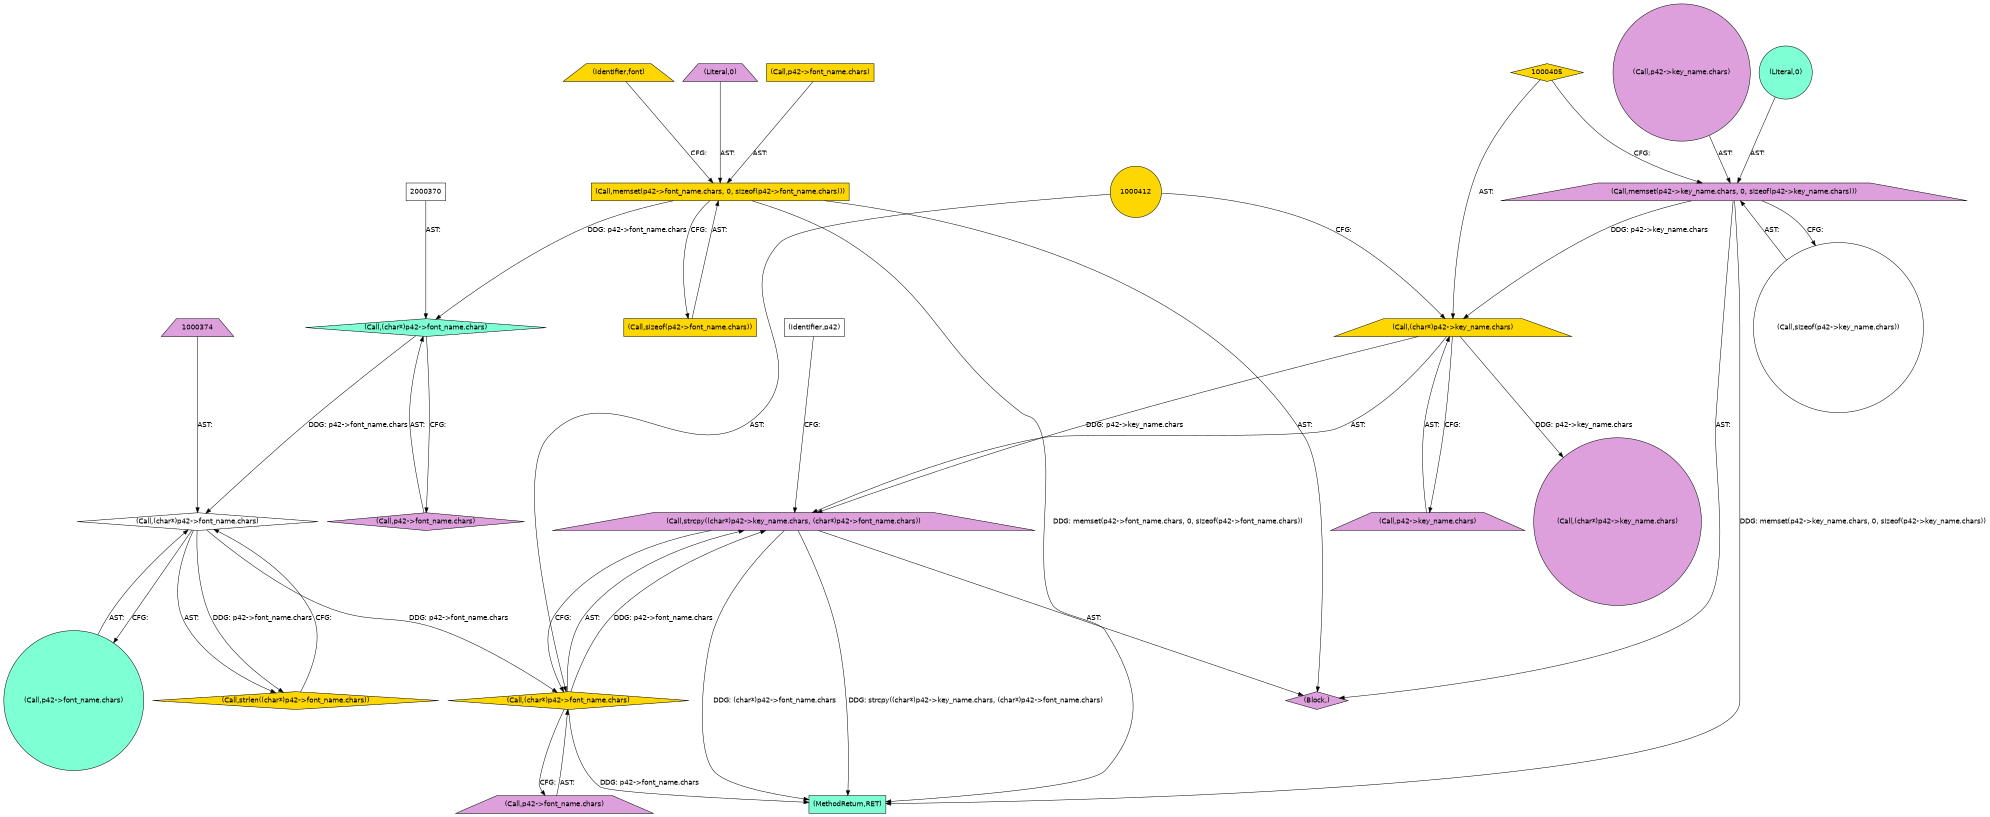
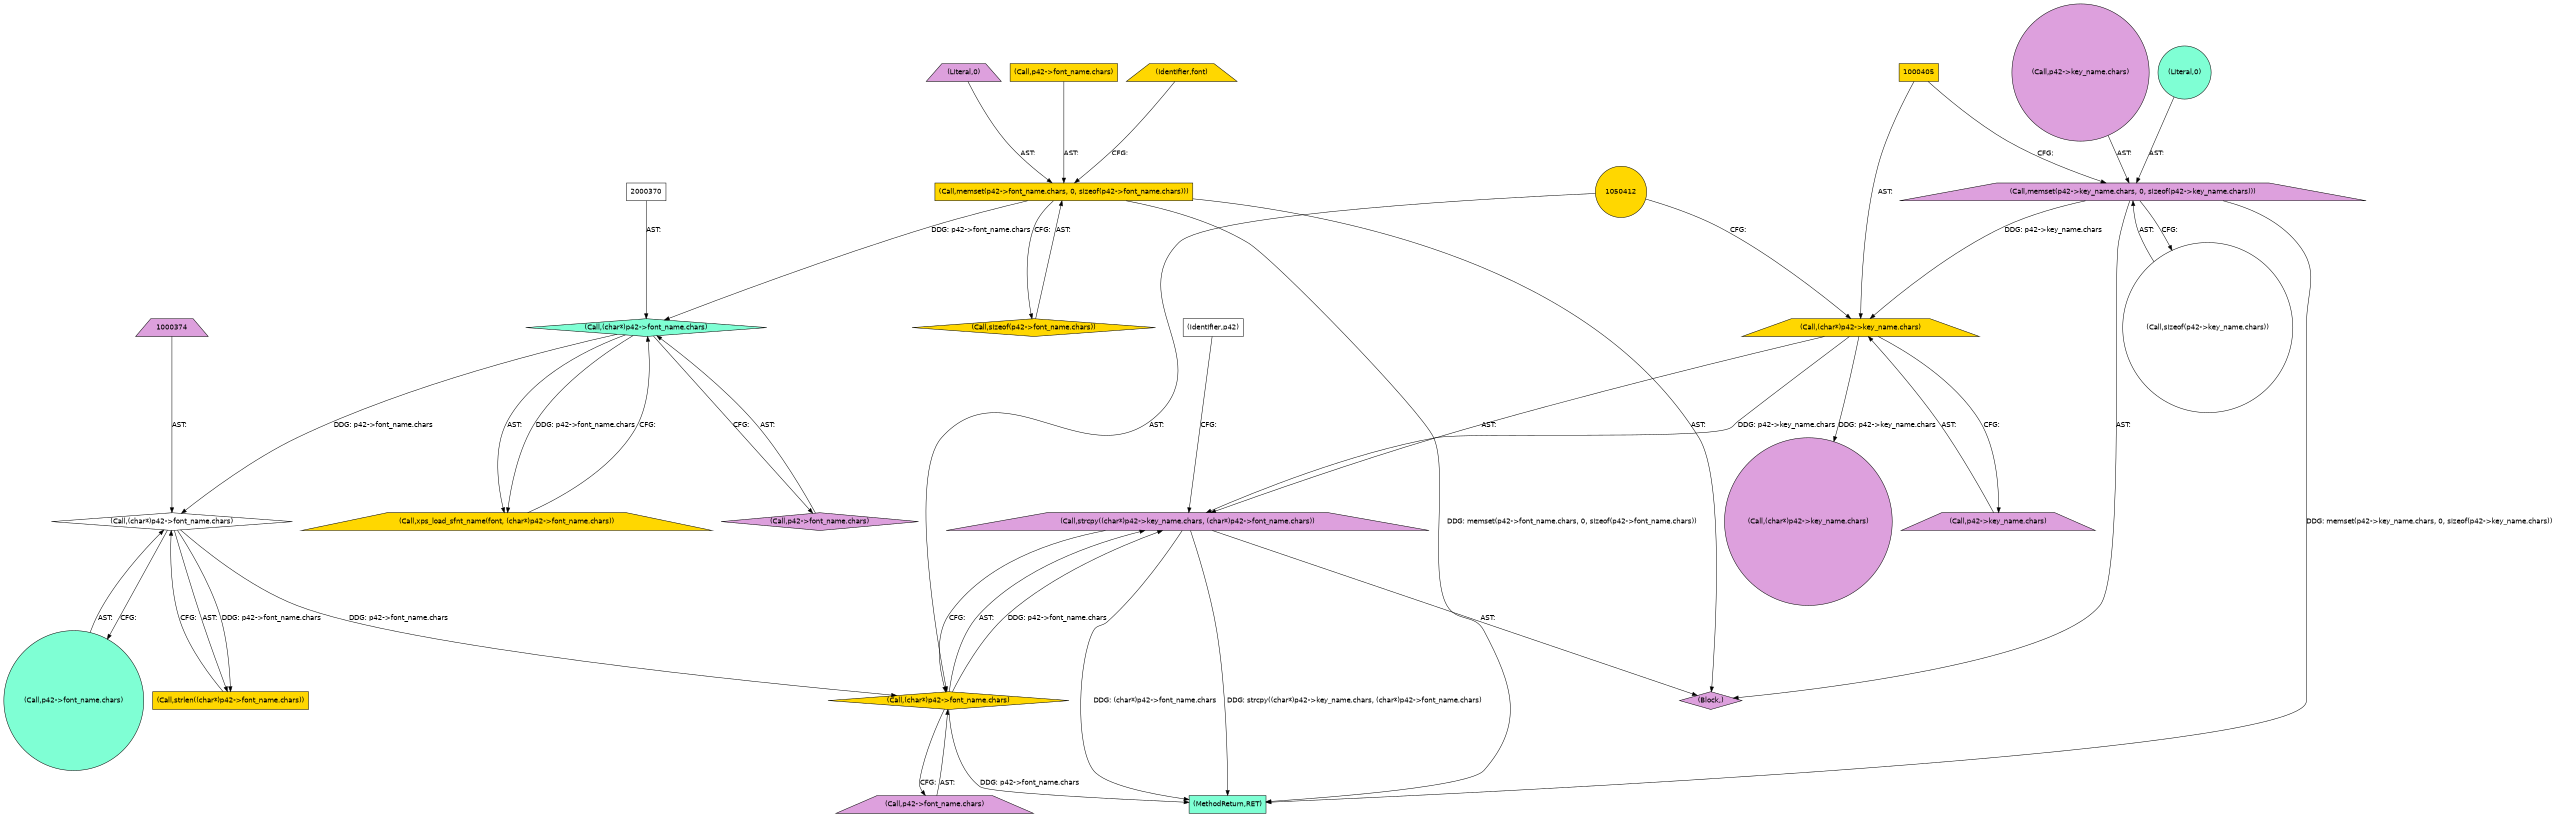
  digraph {
    fontname="DejaVu Sans"
    node [fillcolor=plum fontname="DejaVu Sans" shape=trapezium style=filled]
    edge [fontname="DejaVu Sans"]
    n1 [label="(Call,strcpy((char*)p42->key_name.chars, (char*)p42->font_name.chars))"]
    n2 [fillcolor=gold label="(Call,(char*)p42->font_name.chars)" shape=diamond]
    n3 [fillcolor=aquamarine label="(MethodReturn,RET)" shape=box]
    n4 [label="(Block,)" shape=diamond]
    n5 [label="(Call,p42->font_name.chars)"]
    n6 [fillcolor=gold label="(Call,(char*)p42->key_name.chars)"]
    n7 [label="(Call,p42->key_name.chars)"]
    n8 [label="(Call,(char*)p42->key_name.chars)" shape=circle]
    n9 [label="(Call,memset(p42->key_name.chars, 0, sizeof(p42->key_name.chars)))"]
    n10 [fillcolor=white label="(Call,sizeof(p42->key_name.chars))" shape=circle]
    n11 [fillcolor=white label="(Call,(char*)p42->font_name.chars)" shape=diamond]
    n12 [fillcolor=aquamarine label="(Call,p42->font_name.chars)" shape=circle]
-   n13 [fillcolor=gold label="(Call,strlen((char*)p42->font_name.chars))" shape=diamond]
+   n13 [fillcolor=gold label="(Call,strlen((char*)p42->font_name.chars))" shape=box]
    n14 [fillcolor=aquamarine label="(Call,(char*)p42->font_name.chars)" shape=diamond]
+   n15 [fillcolor=gold label="(Call,xps_load_sfnt_name(font, (char*)p42->font_name.chars))"]
    n16 [label="(Call,p42->font_name.chars)" shape=diamond]
    n17 [fillcolor=gold label="(Call,memset(p42->font_name.chars, 0, sizeof(p42->font_name.chars)))" shape=box]
-   n18 [fillcolor=gold label="(Call,sizeof(p42->font_name.chars))" shape=box]
+   n18 [fillcolor=gold label="(Call,sizeof(p42->font_name.chars))" shape=diamond]
    n19 [fillcolor=gold label="(Identifier,font)"]
    n20 [fillcolor=white label="(Identifier,p42)" shape=box]
    n21 [label="(Literal,0)"]
    n22 [label="(Call,p42->key_name.chars)" shape=circle]
    n23 [fillcolor=gold label="(Call,p42->font_name.chars)" shape=box]
    n24 [fillcolor=aquamarine label="(Literal,0)" shape=circle]
-   1000405 [fillcolor=gold shape=diamond]
-   1000412 [fillcolor=gold shape=circle]
+   1000405 [fillcolor=gold shape=box]
+   1000412 [fillcolor=gold shape=circle label=1050412]
    n27 [label=1000374]
    n28 [fillcolor=white label=2000370 shape=box]
    n1 -> n2 [label="CFG: "]
    n1 -> n3 [label="DDG: (char*)p42->font_name.chars"]
    n1 -> n3 [label="DDG: strcpy((char*)p42->key_name.chars, (char*)p42->font_name.chars)"]
    n1 -> n4 [label="AST: "]
    n2 -> n1 [label="AST: "]
    n2 -> n1 [label="DDG: p42->font_name.chars"]
    n2 -> n3 [label="DDG: p42->font_name.chars"]
    n2 -> n5 [label="CFG: "]
    n5 -> n2 [label="AST: "]
    n6 -> n1 [label="AST: "]
    n6 -> n1 [label="DDG: p42->key_name.chars"]
    n6 -> n7 [label="CFG: "]
    n6 -> n8 [label="DDG: p42->key_name.chars"]
    n7 -> n6 [label="AST: "]
    n9 -> n3 [label="DDG: memset(p42->key_name.chars, 0, sizeof(p42->key_name.chars))"]
    n9 -> n4 [label="AST: "]
    n9 -> n6 [label="DDG: p42->key_name.chars"]
    n9 -> n10 [label="CFG: "]
    n10 -> n9 [label="AST: "]
    n11 -> n2 [label="DDG: p42->font_name.chars"]
    n11 -> n12 [label="CFG: "]
    n11 -> n13 [label="AST: "]
    n11 -> n13 [label="DDG: p42->font_name.chars"]
    n12 -> n11 [label="AST: "]
    n13 -> n11 [label="CFG: "]
    n14 -> n11 [label="DDG: p42->font_name.chars"]
+   n14 -> n15 [label="AST: "]
+   n14 -> n15 [label="DDG: p42->font_name.chars"]
    n14 -> n16 [label="CFG: "]
+   n15 -> n14 [label="CFG: "]
    n16 -> n14 [label="AST: "]
    n17 -> n3 [label="DDG: memset(p42->font_name.chars, 0, sizeof(p42->font_name.chars))"]
    n17 -> n4 [label="AST: "]
    n17 -> n14 [label="DDG: p42->font_name.chars"]
    n17 -> n18 [label="CFG: "]
    n18 -> n17 [label="AST: "]
    n19 -> n17 [label="CFG: "]
    n20 -> n1 [label="CFG: "]
    n21 -> n17 [label="AST: "]
    n22 -> n9 [label="AST: "]
    n23 -> n17 [label="AST: "]
    n24 -> n9 [label="AST: "]
    1000405 -> n6 [label="AST: "]
    1000405 -> n9 [label="CFG: "]
    1000412 -> n2 [label="AST: "]
    1000412 -> n6 [label="CFG: "]
    n27 -> n11 [label="AST: "]
    n28 -> n14 [label="AST: "]
  }
